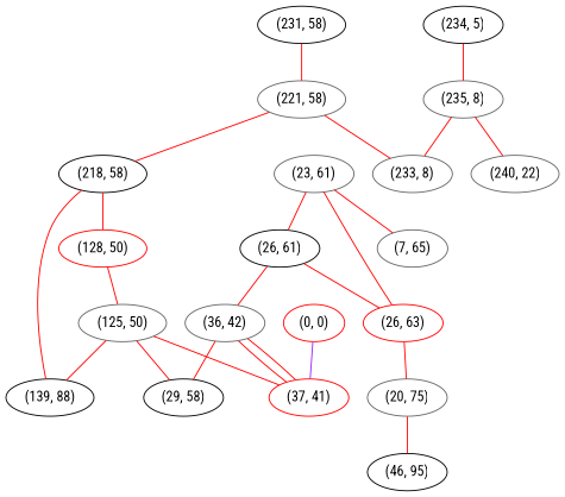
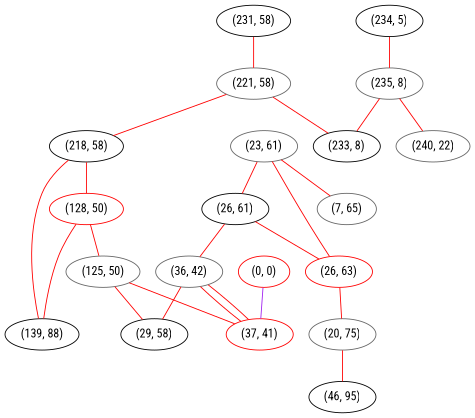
  graph {
    fontname="Roboto Condensed"
    node [color=gray40 fontname="Roboto Condensed"]
    edge [color=red fontname="Roboto Condensed" weight=1]
    "(37, 41)" [color=red]
    "(36, 42)"
    "(29, 58)" [color=black]
    "(234, 5)" [color=black]
    "(235, 8)"
    "(240, 22)"
-   "(233, 8)"
+   "(233, 8)" [color=black]
    "(0, 0)" [color=red]
    n9 [label="(23, 61)"]
    "(7, 65)"
    "(26, 61)" [color=black]
    "(26, 63)" [color=red]
    n13 [label="(20, 75)"]
    "(231, 58)" [color=black]
    "(221, 58)"
    "(218, 58)" [color=black]
    "(128, 50)" [color=red]
    "(139, 88)" [color=black]
    "(125, 50)"
    "(46, 95)" [color=black]
    "(36, 42)" -- "(37, 41)"
    "(36, 42)" -- "(37, 41)"
    "(36, 42)" -- "(29, 58)"
    "(234, 5)" -- "(235, 8)"
    "(235, 8)" -- "(240, 22)"
    "(235, 8)" -- "(233, 8)"
    "(0, 0)" -- "(37, 41)" [color=purple weight=4]
    n9 -- "(7, 65)"
    n9 -- "(26, 61)"
    n9 -- "(26, 63)"
    "(26, 61)" -- "(36, 42)"
    "(26, 61)" -- "(26, 63)"
    "(26, 63)" -- n13
    n13 -- "(46, 95)"
    "(231, 58)" -- "(221, 58)"
    "(221, 58)" -- "(233, 8)"
    "(221, 58)" -- "(218, 58)"
    "(218, 58)" -- "(128, 50)"
    "(218, 58)" -- "(139, 88)"
-   "(125, 50)" -- "(139, 88)"
+   "(128, 50)" -- "(139, 88)"
    "(128, 50)" -- "(125, 50)"
    "(125, 50)" -- "(37, 41)"
    "(125, 50)" -- "(29, 58)"
  }
